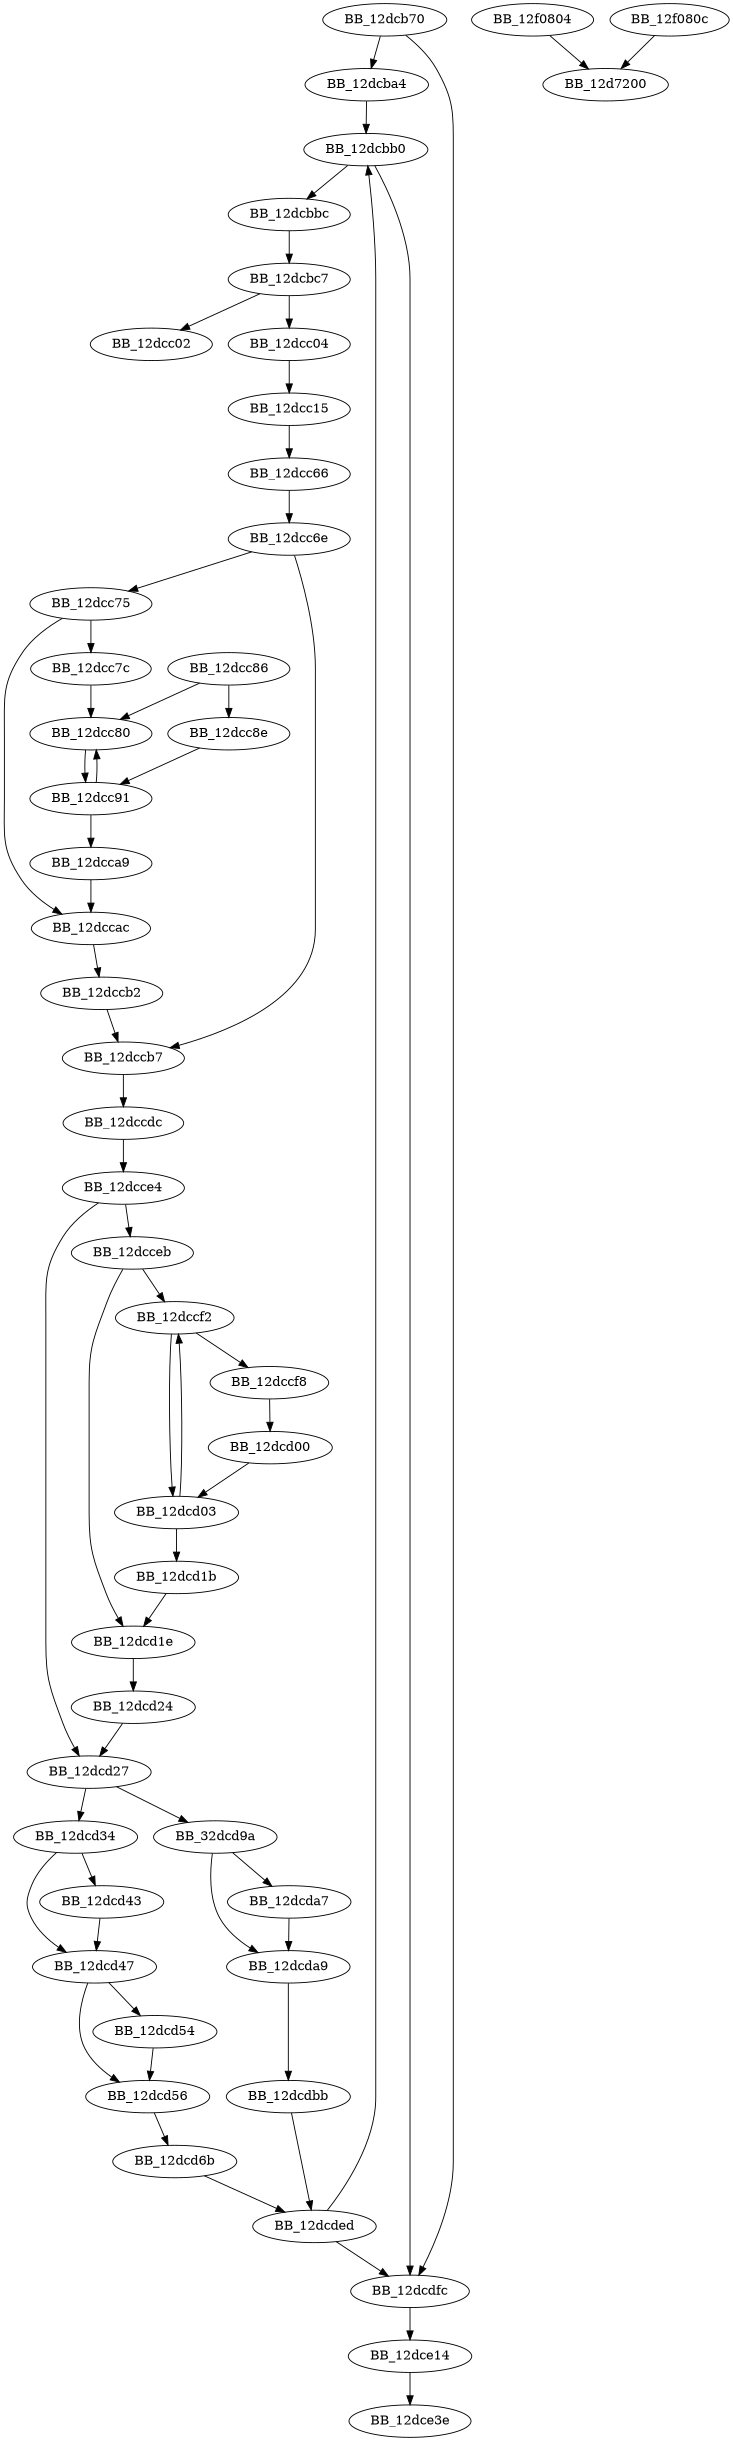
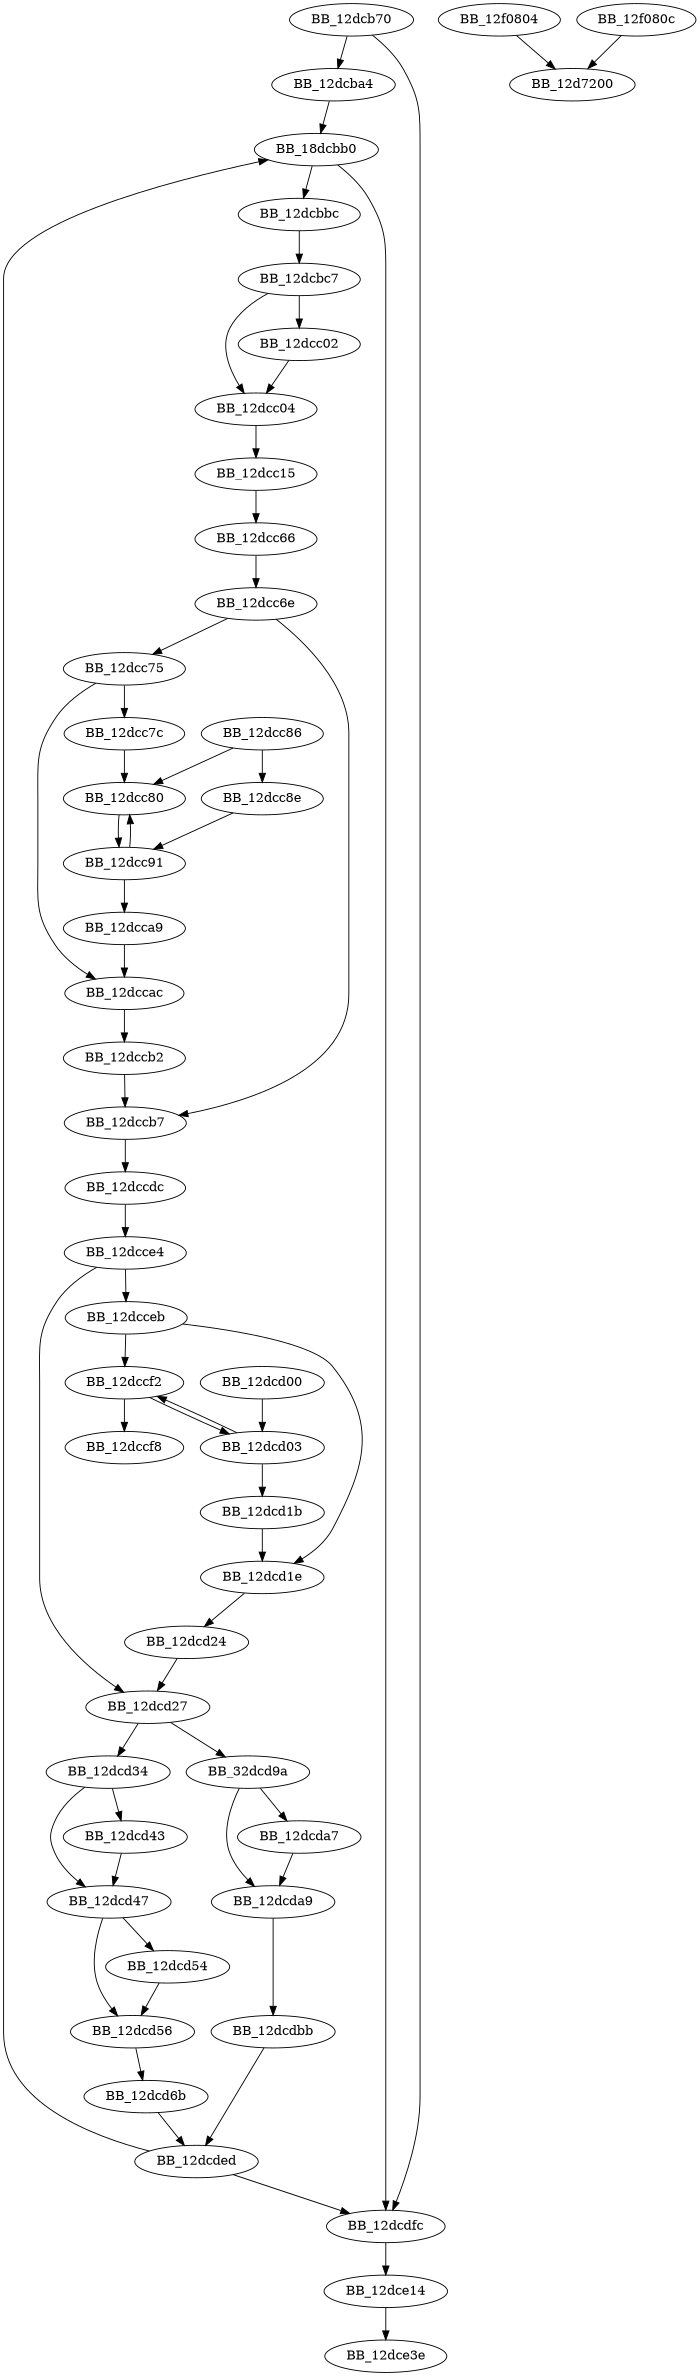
  digraph {
    BB_12dcb70
    BB_12dcba4
    BB_12dcdfc
-   BB_12dcbb0
+   BB_12dcbb0 [label=BB_18dcbb0]
    BB_12dce14
    BB_12dcbbc
    BB_12dce3e
    BB_12dcbc7
    BB_12dcc02
    BB_12dcc04
    BB_12dcc15
    BB_12dcc66
    BB_12dcc6e
    BB_12dcc75
    BB_12dccb7
    BB_12dcc7c
    BB_12dccac
    BB_12dccdc
    BB_12dcc80
    BB_12dccb2
    BB_12dcce4
    BB_12dcc91
    BB_12dcc86
    BB_12dcc8e
    BB_12dcca9
    BB_12dcceb
    BB_12dcd27
    BB_12dccf2
    BB_12dcd1e
    BB_12dcd34
    n31 [label=BB_32dcd9a]
    BB_12dccf8
    BB_12dcd03
    BB_12dcd24
    BB_12dcd43
    BB_12dcd47
    BB_12dcda7
    BB_12dcda9
    BB_12dcd00
    BB_12dcd1b
    BB_12dcd54
    BB_12dcd56
    BB_12dcdbb
    BB_12dcd6b
    BB_12dcded
    BB_12f0804
    BB_12d7200
    BB_12f080c
    BB_12dcb70 -> BB_12dcba4
    BB_12dcb70 -> BB_12dcdfc
    BB_12dcba4 -> BB_12dcbb0
    BB_12dcdfc -> BB_12dce14
    BB_12dcbb0 -> BB_12dcdfc
    BB_12dcbb0 -> BB_12dcbbc
    BB_12dce14 -> BB_12dce3e
    BB_12dcbbc -> BB_12dcbc7
    BB_12dcbc7 -> BB_12dcc02
    BB_12dcbc7 -> BB_12dcc04
+   BB_12dcc02 -> BB_12dcc04
    BB_12dcc04 -> BB_12dcc15
    BB_12dcc15 -> BB_12dcc66
    BB_12dcc66 -> BB_12dcc6e
    BB_12dcc6e -> BB_12dcc75
    BB_12dcc6e -> BB_12dccb7
    BB_12dcc75 -> BB_12dcc7c
    BB_12dcc75 -> BB_12dccac
    BB_12dccb7 -> BB_12dccdc
    BB_12dcc7c -> BB_12dcc80
    BB_12dccac -> BB_12dccb2
    BB_12dccdc -> BB_12dcce4
    BB_12dcc80 -> BB_12dcc91
    BB_12dccb2 -> BB_12dccb7
    BB_12dcce4 -> BB_12dcceb
    BB_12dcce4 -> BB_12dcd27
    BB_12dcc91 -> BB_12dcc80
    BB_12dcc91 -> BB_12dcca9
    BB_12dcc86 -> BB_12dcc80
    BB_12dcc86 -> BB_12dcc8e
    BB_12dcc8e -> BB_12dcc91
    BB_12dcca9 -> BB_12dccac
    BB_12dcceb -> BB_12dccf2
    BB_12dcceb -> BB_12dcd1e
    BB_12dcd27 -> BB_12dcd34
    BB_12dcd27 -> n31
    BB_12dccf2 -> BB_12dccf8
    BB_12dccf2 -> BB_12dcd03
    BB_12dcd1e -> BB_12dcd24
    BB_12dcd34 -> BB_12dcd43
    BB_12dcd34 -> BB_12dcd47
    n31 -> BB_12dcda7
    n31 -> BB_12dcda9
-   BB_12dccf8 -> BB_12dcd00
    BB_12dcd03 -> BB_12dccf2
    BB_12dcd03 -> BB_12dcd1b
    BB_12dcd24 -> BB_12dcd27
    BB_12dcd43 -> BB_12dcd47
    BB_12dcd47 -> BB_12dcd54
    BB_12dcd47 -> BB_12dcd56
    BB_12dcda7 -> BB_12dcda9
    BB_12dcda9 -> BB_12dcdbb
    BB_12dcd00 -> BB_12dcd03
    BB_12dcd1b -> BB_12dcd1e
    BB_12dcd54 -> BB_12dcd56
    BB_12dcd56 -> BB_12dcd6b
    BB_12dcdbb -> BB_12dcded
    BB_12dcd6b -> BB_12dcded
    BB_12dcded -> BB_12dcdfc
    BB_12dcded -> BB_12dcbb0
    BB_12f0804 -> BB_12d7200
    BB_12f080c -> BB_12d7200
  }
